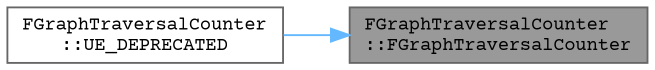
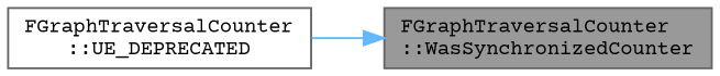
  digraph {
    rankdir=RL
    fontname="Courier Prime"
    node [fontname="Courier Prime" fontsize=10 shape=box style=filled]
-   n1 [color=gray40 fillcolor=grey60 fontcolor=black height=0.2 label="FGraphTraversalCounter\l::FGraphTraversalCounter" width=0.4]
+   n1 [color=gray40 fillcolor=grey60 fontcolor=black height=0.2 label="FGraphTraversalCounter\l::WasSynchronizedCounter" width=0.4]
    n2 [color=grey40 fillcolor=white height=0.2 label="FGraphTraversalCounter\l::UE_DEPRECATED" width=0.4]
    n1 -> n2 [color=steelblue1 dir=back fontname="Courier Prime" fontsize=10 labelfontname=Helvetica labelfontsize=10 style=solid]
  }
